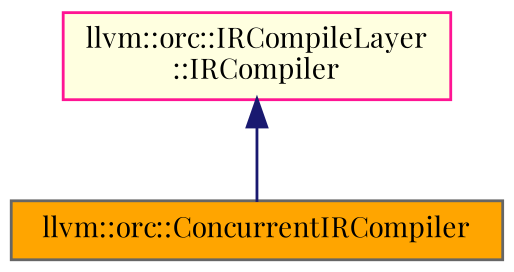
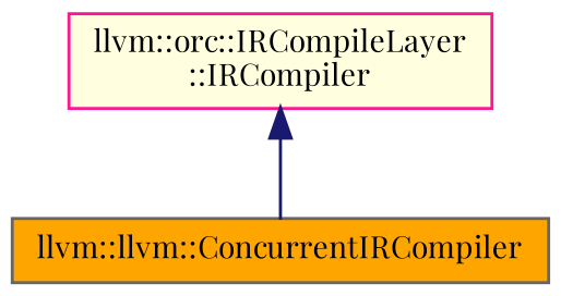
  digraph {
    fontname="Playfair Display"
    node [fontname="Playfair Display" fontsize=10 shape=record style=filled]
-   n1 [color=gray40 fillcolor=orange fontcolor=black height=0.2 label="llvm::orc::ConcurrentIRCompiler" width=0.4]
+   n1 [color=gray40 fillcolor=orange fontcolor=black height=0.2 label="llvm::llvm::ConcurrentIRCompiler" width=0.4]
    n2 [color=deeppink height=0.2 label="llvm::orc::IRCompileLayer\l::IRCompiler" width=0.4 fillcolor=lightyellow]
    n2 -> n1 [color=midnightblue dir=back fontname="Playfair Display" fontsize=10 labelfontname=Helvetica labelfontsize=10 style=solid]
  }
